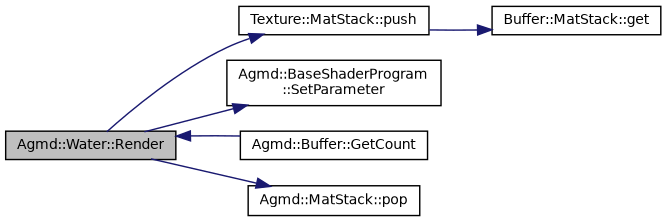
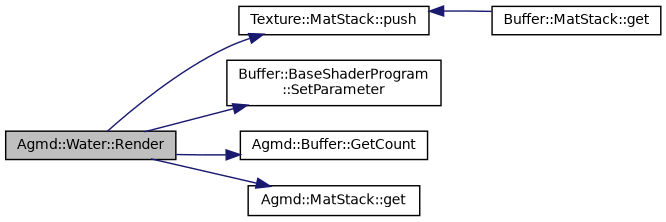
  digraph {
    rankdir=LR
    node [color=black fillcolor=white fontname=Helvetica fontsize=10 shape=record style=filled]
    edge [color=midnightblue fontname=Helvetica fontsize=10 labelfontname=Helvetica labelfontsize=10 style=solid]
    n1 [fillcolor=grey75 fontcolor=black height=0.2 label="Agmd::Water::Render" width=0.4]
    n2 [height=0.2 label="Texture::MatStack::push" width=0.4]
-   n3 [height=0.2 label="Agmd::BaseShaderProgram\l::SetParameter" width=0.4]
+   n3 [height=0.2 label="Buffer::BaseShaderProgram\l::SetParameter" width=0.4]
    n4 [height=0.2 label="Agmd::Buffer::GetCount" width=0.4]
-   n5 [height=0.2 label="Agmd::MatStack::pop" width=0.4]
+   n5 [height=0.2 label="Agmd::MatStack::get" width=0.4]
    n6 [height=0.2 label="Buffer::MatStack::get" width=0.4]
    n1 -> n2
    n1 -> n3
-   n4 -> n1
+   n1 -> n4
    n1 -> n5
-   n2 -> n6
+   n6 -> n2
  }
